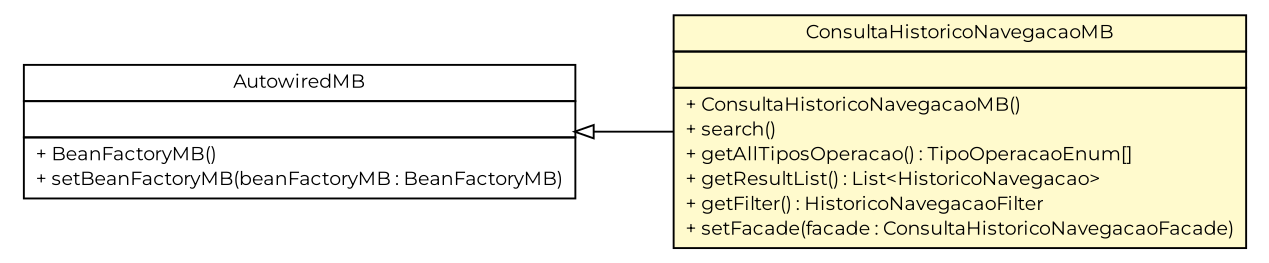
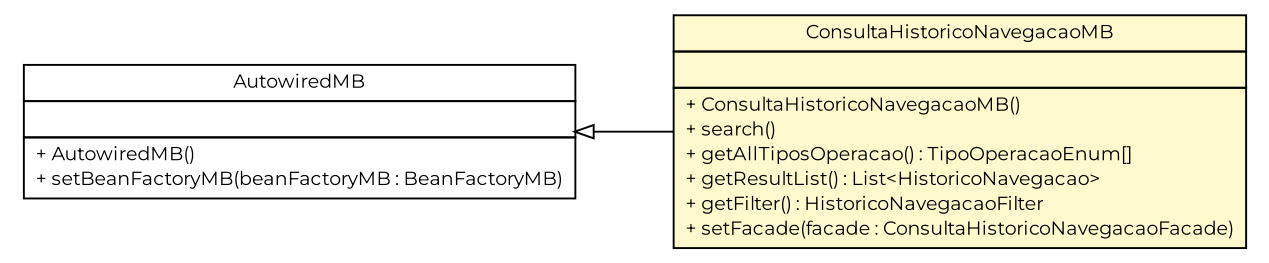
  digraph {
    nodesep=0.25
    ranksep=0.5
    rankdir=LR
    fontname=Montserrat
    node [fontcolor=black fontname=Montserrat fontsize=10.0 shape=plaintext]
-   n1 [label=<<table title="br.gov.to.sefaz.presentation.managedbean.AutowiredMB" border="0" cellborder="1" cellspacing="0" cellpadding="2" port="p" href="../../presentation/managedbean/AutowiredMB.html"> 		<tr><td><table border="0" cellspacing="0" cellpadding="1"> <tr><td align="center" balign="center"> AutowiredMB </td></tr> 		</table></td></tr> 		<tr><td><table border="0" cellspacing="0" cellpadding="1"> <tr><td align="left" balign="left">  </td></tr> 		</table></td></tr> 		<tr><td><table border="0" cellspacing="0" cellpadding="1"> <tr><td align="left" balign="left"> + BeanFactoryMB() </td></tr> <tr><td align="left" balign="left"> + setBeanFactoryMB(beanFactoryMB : BeanFactoryMB) </td></tr> 		</table></td></tr> 		</table>>]
+   n1 [label=<<table title="br.gov.to.sefaz.presentation.managedbean.AutowiredMB" border="0" cellborder="1" cellspacing="0" cellpadding="2" port="p" href="../../presentation/managedbean/AutowiredMB.html"> 		<tr><td><table border="0" cellspacing="0" cellpadding="1"> <tr><td align="center" balign="center"> AutowiredMB </td></tr> 		</table></td></tr> 		<tr><td><table border="0" cellspacing="0" cellpadding="1"> <tr><td align="left" balign="left">  </td></tr> 		</table></td></tr> 		<tr><td><table border="0" cellspacing="0" cellpadding="1"> <tr><td align="left" balign="left"> + AutowiredMB() </td></tr> <tr><td align="left" balign="left"> + setBeanFactoryMB(beanFactoryMB : BeanFactoryMB) </td></tr> 		</table></td></tr> 		</table>>]
    n2 [label=<<table title="br.gov.to.sefaz.seg.managedbean.ConsultaHistoricoNavegacaoMB" border="0" cellborder="1" cellspacing="0" cellpadding="2" port="p" bgcolor="lemonChiffon" href="./ConsultaHistoricoNavegacaoMB.html"> 		<tr><td><table border="0" cellspacing="0" cellpadding="1"> <tr><td align="center" balign="center"> ConsultaHistoricoNavegacaoMB </td></tr> 		</table></td></tr> 		<tr><td><table border="0" cellspacing="0" cellpadding="1"> <tr><td align="left" balign="left">  </td></tr> 		</table></td></tr> 		<tr><td><table border="0" cellspacing="0" cellpadding="1"> <tr><td align="left" balign="left"> + ConsultaHistoricoNavegacaoMB() </td></tr> <tr><td align="left" balign="left"> + search() </td></tr> <tr><td align="left" balign="left"> + getAllTiposOperacao() : TipoOperacaoEnum[] </td></tr> <tr><td align="left" balign="left"> + getResultList() : List&lt;HistoricoNavegacao&gt; </td></tr> <tr><td align="left" balign="left"> + getFilter() : HistoricoNavegacaoFilter </td></tr> <tr><td align="left" balign="left"> + setFacade(facade : ConsultaHistoricoNavegacaoFacade) </td></tr> 		</table></td></tr> 		</table>>]
    n1 -> n2 [arrowtail=empty dir=back fontname=Montserrat fontsize=10 headport=p labelfontname=arial labelfontsize=10 tailport=p]
  }
